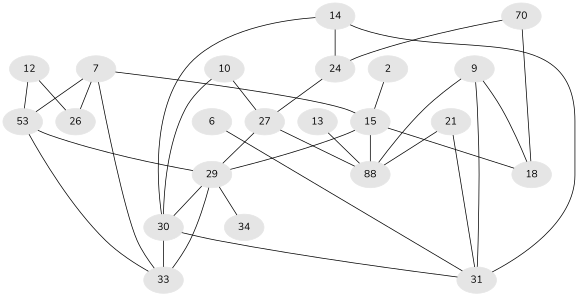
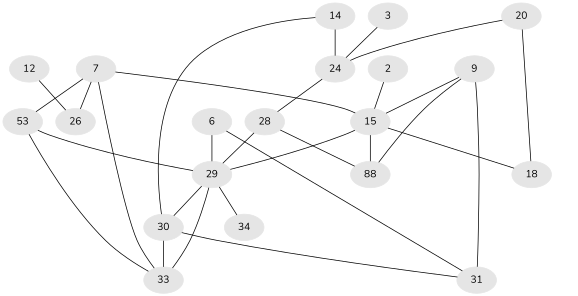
  graph {
    fontname=Nunito
    node [color=gray90 fontname=Nunito style=filled]
    edge [fontname=Nunito weight=1.0]
+   3
    24
-   27
+   27 [label=28]
    6
    29
    31
    33
    30
    n9 [label=34]
    7
    15
    n12 [label=53]
    26
    n14 [label=88]
    18
    n16 [label=2]
    9
-   10
    12
-   13
    14
-   20 [label=70]
-   21
+   20
+   3 -- 24
    24 -- 27
    27 -- 29
    27 -- n14
+   6 -- 29
    6 -- 31
    29 -- 33
    29 -- 30
    29 -- n9
    30 -- 31
    30 -- 33 [weight=2.0]
    7 -- 33
    7 -- 15
    7 -- n12
    7 -- 26
    15 -- 29
    15 -- n14
    15 -- 18
    n12 -- 29
    n12 -- 33
    n16 -- 15
    9 -- 31
-   9 -- 18
+   9 -- 15
    9 -- n14
-   10 -- 27
-   10 -- 30
-   12 -- n12
    12 -- 26
-   13 -- n14
    14 -- 24
-   14 -- 31 [weight=2.0]
    14 -- 30
    20 -- 24
    20 -- 18
-   21 -- 31
-   21 -- n14
  }
